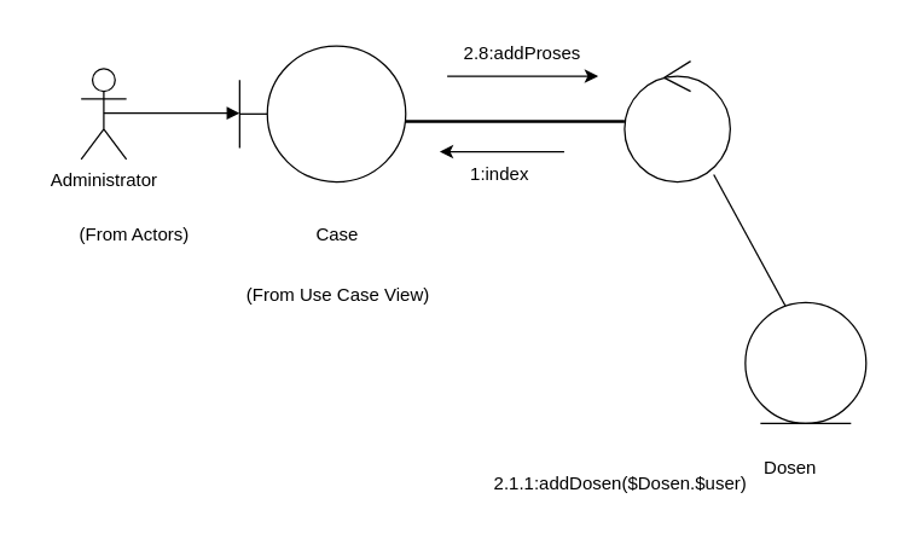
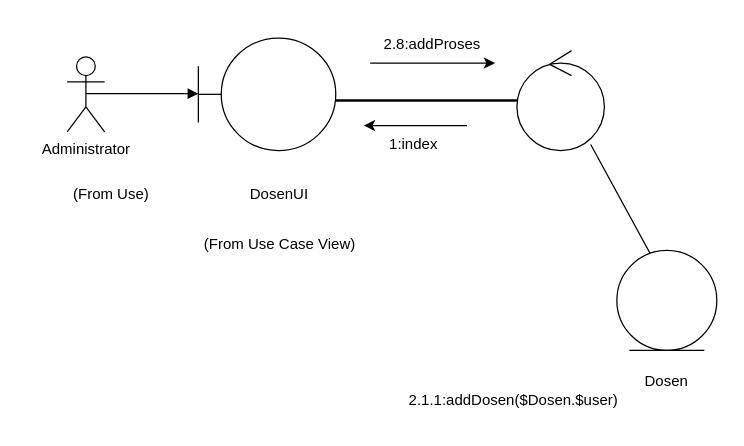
  <mxCell id="0" />
  <mxCell id="1" parent="0" />
  <mxCell id="2" value="Administrator" style="shape=umlActor;verticalLabelPosition=bottom;verticalAlign=top;html=1;outlineConnect=0;" parent="1" vertex="1"><mxGeometry x="53" y="45" width="30" height="60" as="geometry" /></mxCell>
  <mxCell id="3" value="" style="endArrow=none;html=1;strokeWidth=2;rounded=0;exitX=0;exitY=0.5;exitDx=0;exitDy=0;entryX=1;entryY=0.5;entryDx=0;entryDy=0;" parent="1" edge="1"><mxGeometry width="50" height="50" relative="1" as="geometry"><mxPoint x="413" y="80" as="sourcePoint" /><mxPoint x="263" y="80" as="targetPoint" /></mxGeometry></mxCell>
- <mxCell id="4" value="Case" style="text;html=1;strokeColor=none;fillColor=none;align=center;verticalAlign=middle;whiteSpace=wrap;rounded=0;" parent="1" vertex="1"><mxGeometry x="193" y="140" width="60" height="30" as="geometry" /></mxCell>
+ <mxCell id="4" value="DosenUI" style="text;html=1;strokeColor=none;fillColor=none;align=center;verticalAlign=middle;whiteSpace=wrap;rounded=0;" parent="1" vertex="1"><mxGeometry x="193" y="140" width="60" height="30" as="geometry" /></mxCell>
  <mxCell id="5" value="" style="endArrow=classic;html=1;rounded=0;entryX=0;entryY=0;entryDx=0;entryDy=0;" parent="1" edge="1"><mxGeometry width="50" height="50" relative="1" as="geometry"><mxPoint x="472.06" y="115.167" as="sourcePoint" /><mxPoint x="524.716" y="211.716" as="targetPoint" /></mxGeometry></mxCell>
  <mxCell id="6" value="(From Use Case View)" style="text;html=1;strokeColor=none;fillColor=none;align=center;verticalAlign=middle;whiteSpace=wrap;rounded=0;" parent="1" vertex="1"><mxGeometry x="155.5" y="180" width="135" height="30" as="geometry" /></mxCell>
- <mxCell id="7" value="Dosen" style="text;html=1;strokeColor=none;fillColor=none;align=center;verticalAlign=middle;whiteSpace=wrap;rounded=0;" parent="1" vertex="1"><mxGeometry x="493" y="295" width="60" height="30" as="geometry" /></mxCell>
+ <mxCell id="7" value="Dosen" style="text;html=1;strokeColor=none;fillColor=none;align=center;verticalAlign=middle;whiteSpace=wrap;rounded=0;" parent="1" vertex="1"><mxGeometry x="503" y="290" width="60" height="30" as="geometry" /></mxCell>
  <mxCell id="8" value="2.1.1:addDosen($Dosen.$user)" style="text;html=1;strokeColor=none;fillColor=none;align=center;verticalAlign=middle;whiteSpace=wrap;rounded=0;" parent="1" vertex="1"><mxGeometry x="343" y="305" width="135" height="30" as="geometry" /></mxCell>
  <mxCell id="9" value="" style="endArrow=classic;html=1;rounded=0;" parent="1" edge="1"><mxGeometry width="50" height="50" relative="1" as="geometry"><mxPoint x="295.5" y="50" as="sourcePoint" /><mxPoint x="395.5" y="50" as="targetPoint" /></mxGeometry></mxCell>
  <mxCell id="10" value="2.8:addProses" style="text;html=1;strokeColor=none;fillColor=none;align=center;verticalAlign=middle;whiteSpace=wrap;rounded=0;" parent="1" vertex="1"><mxGeometry x="278" y="20" width="135" height="30" as="geometry" /></mxCell>
  <mxCell id="11" value="1:index" style="text;html=1;strokeColor=none;fillColor=none;align=center;verticalAlign=middle;whiteSpace=wrap;rounded=0;" parent="1" vertex="1"><mxGeometry x="263" y="100" width="135" height="30" as="geometry" /></mxCell>
  <mxCell id="12" value="" style="endArrow=classic;html=1;rounded=0;" parent="1" edge="1"><mxGeometry width="50" height="50" relative="1" as="geometry"><mxPoint x="373" y="100" as="sourcePoint" /><mxPoint x="290.5" y="100" as="targetPoint" /></mxGeometry></mxCell>
- <mxCell id="13" value="(From Actors)" style="text;html=1;strokeColor=none;fillColor=none;align=center;verticalAlign=middle;whiteSpace=wrap;rounded=0;" parent="1" vertex="1"><mxGeometry x="20.5" y="140" width="135" height="30" as="geometry" /></mxCell>
+ <mxCell id="13" value="(From Use)" style="text;html=1;strokeColor=none;fillColor=none;align=center;verticalAlign=middle;whiteSpace=wrap;rounded=0;" parent="1" vertex="1"><mxGeometry x="20.5" y="140" width="135" height="30" as="geometry" /></mxCell>
  <mxCell id="14" value="" style="ellipse;shape=umlControl;whiteSpace=wrap;html=1;" vertex="1" parent="1"><mxGeometry x="413" y="40" width="70" height="80" as="geometry" /></mxCell>
  <mxCell id="15" value="" style="ellipse;shape=umlEntity;whiteSpace=wrap;html=1;" vertex="1" parent="1"><mxGeometry x="493" y="200" width="80" height="80" as="geometry" /></mxCell>
  <mxCell id="16" value="" style="shape=umlBoundary;whiteSpace=wrap;html=1;" vertex="1" parent="1"><mxGeometry x="158" y="30" width="110" height="90" as="geometry" /></mxCell>
  <mxCell id="17" value="" style="endArrow=block;endFill=1;html=1;edgeStyle=orthogonalEdgeStyle;align=left;verticalAlign=top;rounded=0;exitX=0.5;exitY=0.5;exitDx=0;exitDy=0;exitPerimeter=0;" edge="1" parent="1" source="2"><mxGeometry x="-1" relative="1" as="geometry"><mxPoint x="65.5" y="74.5" as="sourcePoint" /><mxPoint x="158" y="74.5" as="targetPoint" /><Array as="points"><mxPoint x="158" y="75" /></Array></mxGeometry></mxCell>
